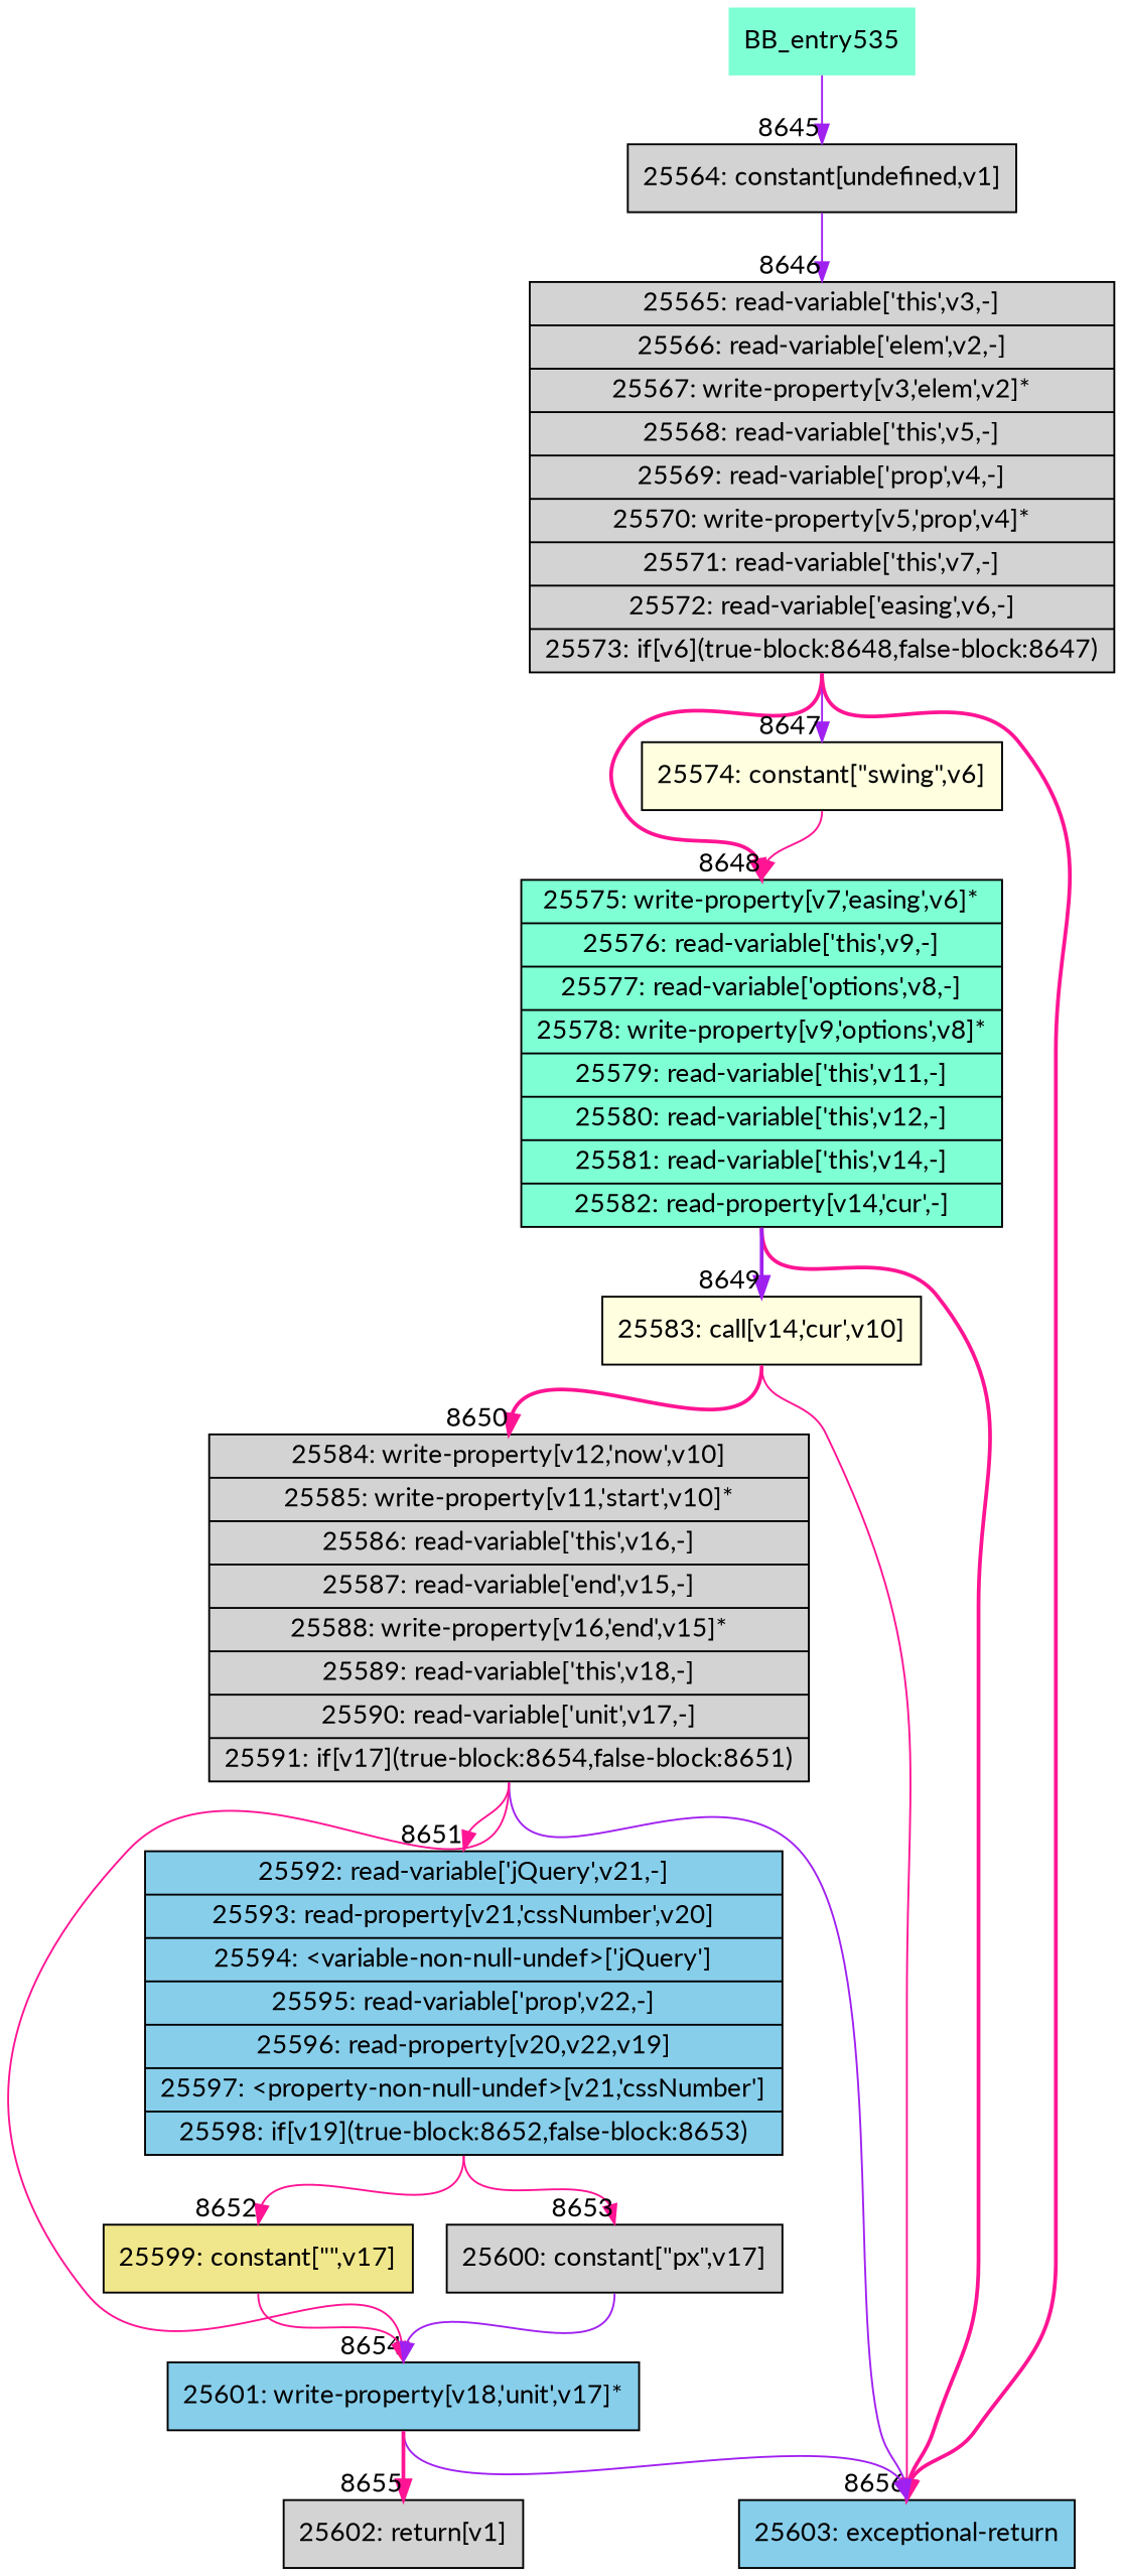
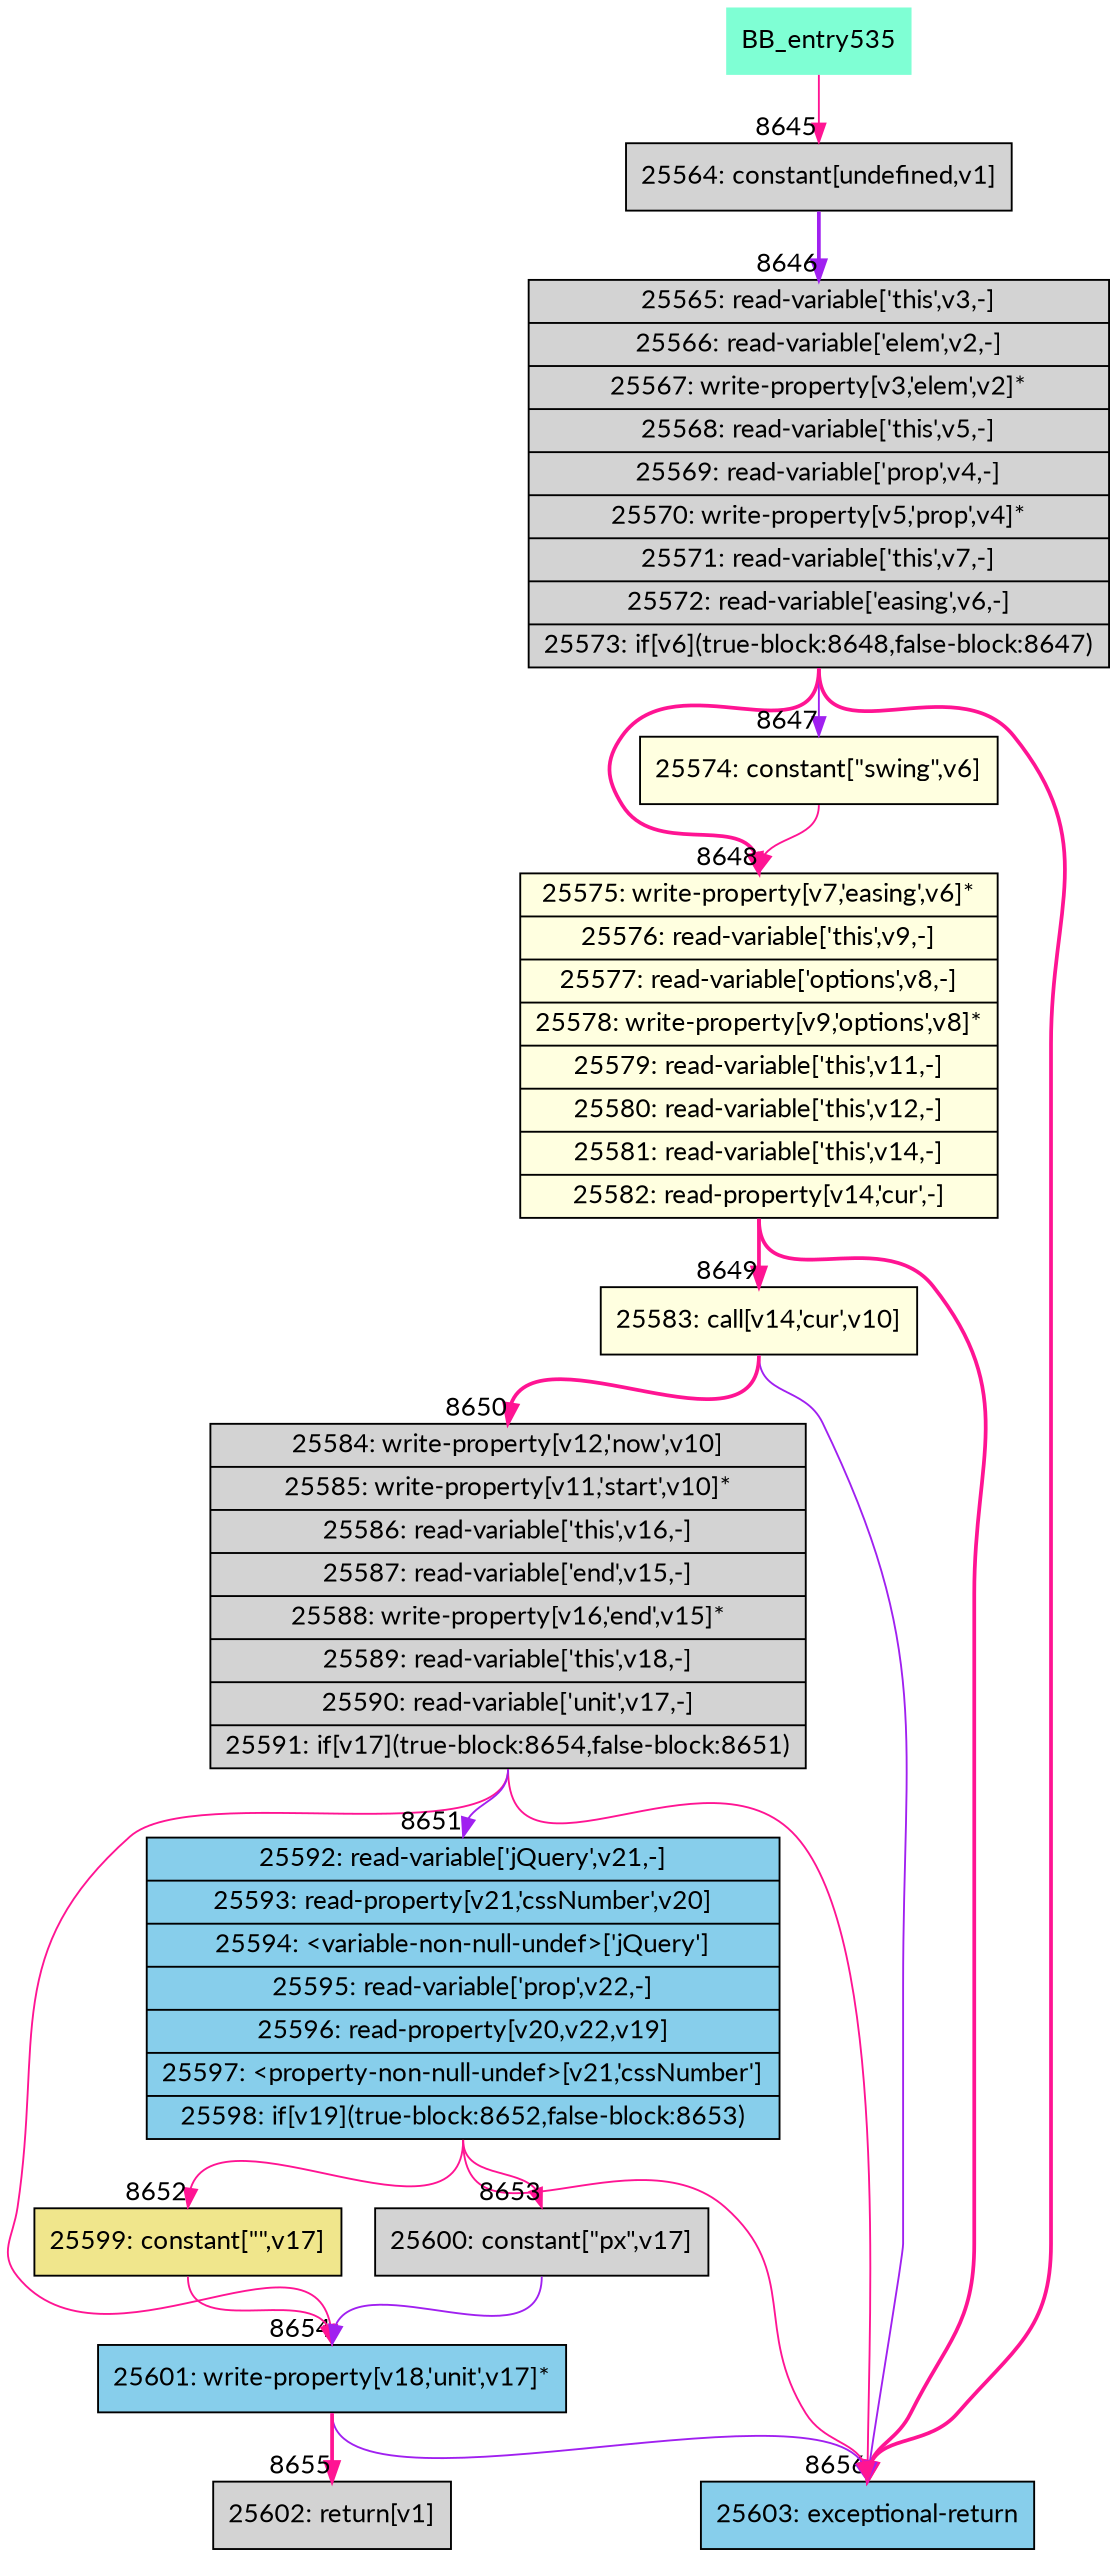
  digraph {
    fontname=Lato
    rankdir=TD
    node [fillcolor=lightgrey fontname=Lato shape=record style=filled]
    edge [color=deeppink fontname=Lato headport=n style=solid tailport=s]
    BB_entry535 [fillcolor=aquamarine shape=none]
    n2 [label="{25564: constant[undefined,v1]}"]
    n3 [label="{25565: read-variable['this',v3,-]|25566: read-variable['elem',v2,-]|25567: write-property[v3,'elem',v2]*|25568: read-variable['this',v5,-]|25569: read-variable['prop',v4,-]|25570: write-property[v5,'prop',v4]*|25571: read-variable['this',v7,-]|25572: read-variable['easing',v6,-]|25573: if[v6](true-block:8648,false-block:8647)}"]
-   n4 [fillcolor=aquamarine label="{25575: write-property[v7,'easing',v6]*|25576: read-variable['this',v9,-]|25577: read-variable['options',v8,-]|25578: write-property[v9,'options',v8]*|25579: read-variable['this',v11,-]|25580: read-variable['this',v12,-]|25581: read-variable['this',v14,-]|25582: read-property[v14,'cur',-]}"]
+   n4 [fillcolor=lightyellow label="{25575: write-property[v7,'easing',v6]*|25576: read-variable['this',v9,-]|25577: read-variable['options',v8,-]|25578: write-property[v9,'options',v8]*|25579: read-variable['this',v11,-]|25580: read-variable['this',v12,-]|25581: read-variable['this',v14,-]|25582: read-property[v14,'cur',-]}"]
    n5 [fillcolor=lightyellow label="{25574: constant[\"swing\",v6]}"]
    n6 [fillcolor=skyblue label="{25603: exceptional-return}"]
    n7 [fillcolor=lightyellow label="{25583: call[v14,'cur',v10]}"]
    n8 [label="{25584: write-property[v12,'now',v10]|25585: write-property[v11,'start',v10]*|25586: read-variable['this',v16,-]|25587: read-variable['end',v15,-]|25588: write-property[v16,'end',v15]*|25589: read-variable['this',v18,-]|25590: read-variable['unit',v17,-]|25591: if[v17](true-block:8654,false-block:8651)}"]
    n9 [fillcolor=skyblue label="{25601: write-property[v18,'unit',v17]*}"]
    n10 [fillcolor=skyblue label="{25592: read-variable['jQuery',v21,-]|25593: read-property[v21,'cssNumber',v20]|25594: \<variable-non-null-undef\>['jQuery']|25595: read-variable['prop',v22,-]|25596: read-property[v20,v22,v19]|25597: \<property-non-null-undef\>[v21,'cssNumber']|25598: if[v19](true-block:8652,false-block:8653)}"]
    n11 [label="{25602: return[v1]}"]
    n12 [fillcolor=khaki label="{25599: constant[\"\",v17]}"]
    n13 [label="{25600: constant[\"px\",v17]}"]
-   BB_entry535 -> n2 [color=purple headlabel="    8645"]
-   n2 -> n3 [color=purple headlabel="      8646"]
+   BB_entry535 -> n2 [headlabel="    8645"]
+   n2 -> n3 [color=purple headlabel="      8646" style=bold]
    n3 -> n4 [headlabel="      8648" style=bold]
    n3 -> n5 [color=purple headlabel="      8647"]
    n3 -> n6 [headlabel="      8656" style=bold]
    n4 -> n6 [style=bold]
-   n4 -> n7 [color=purple headlabel="      8649" style=bold]
+   n4 -> n7 [headlabel="      8649" style=bold]
    n5 -> n4
-   n7 -> n6
+   n7 -> n6 [color=purple]
    n7 -> n8 [headlabel="      8650" style=bold]
-   n8 -> n6 [color=purple]
+   n8 -> n6
    n8 -> n9 [headlabel="      8654"]
-   n8 -> n10 [headlabel="      8651"]
+   n8 -> n10 [color=purple headlabel="      8651"]
    n9 -> n6 [color=purple]
    n9 -> n11 [headlabel="      8655" style=bold]
+   n10 -> n6
    n10 -> n12 [headlabel="      8652"]
    n10 -> n13 [headlabel="      8653"]
    n12 -> n9
    n13 -> n9 [color=purple]
  }
